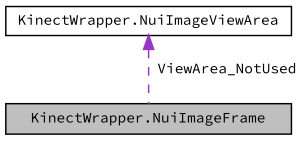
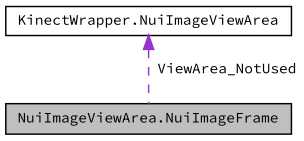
  digraph {
    fontname="Source Code Pro"
    node [color=black fontname="Source Code Pro" fontsize=10 shape=record style=filled]
-   n1 [fillcolor=grey75 fontcolor=black height=0.2 label="KinectWrapper.NuiImageFrame" width=0.4]
+   n1 [fillcolor=grey75 fontcolor=black height=0.2 label="NuiImageViewArea.NuiImageFrame" width=0.4]
    n2 [fillcolor=white height=0.2 label="KinectWrapper.NuiImageViewArea" width=0.4]
    n2 -> n1 [color=darkorchid3 dir=back fontname="Source Code Pro" fontsize=10 label=" ViewArea_NotUsed" labelfontname=Helvetica labelfontsize=10 style=dashed]
  }
